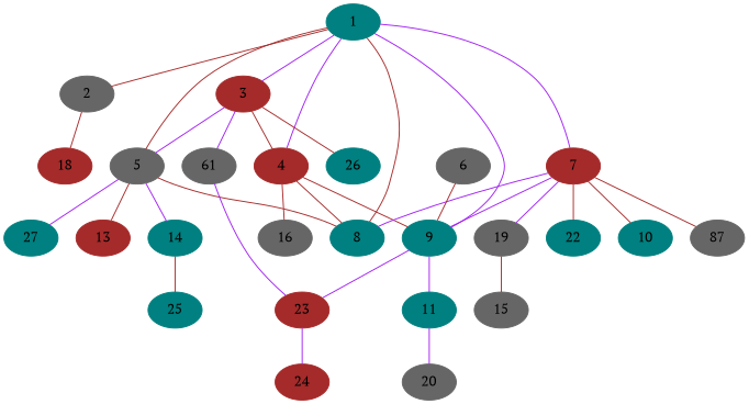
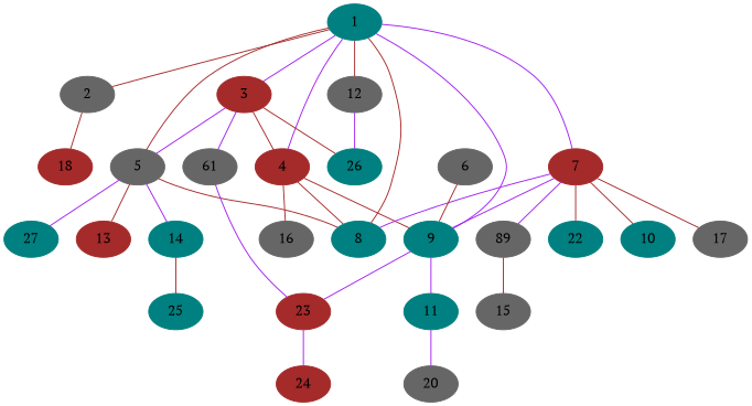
  graph {
    fontname="PT Serif"
    node [color=gray40 fontname="PT Serif" style=filled]
    edge [color=brown fontname="PT Serif" weight=1.0]
    2
    1 [color=teal]
    3 [color=brown]
    4 [color=brown]
    5
    7 [color=brown]
    8 [color=teal]
    9 [color=teal]
+   12
    18 [color=brown]
    n11 [label=61]
    26 [color=teal]
    16
    13 [color=brown]
    14 [color=teal]
    27 [color=teal]
    10 [color=teal]
-   17 [label=87]
-   19
+   17
+   19 [label=89]
    22 [color=teal]
    11 [color=teal]
    23 [color=brown]
    15
    6
    25 [color=teal]
    20
    24 [color=brown]
    2 -- 18
    1 -- 2
    1 -- 3 [color=purple]
    1 -- 4 [color=purple]
    1 -- 5
    1 -- 7 [color=purple]
    1 -- 8
    1 -- 9 [color=purple]
+   1 -- 12 [weight=2.0]
    3 -- 4
    3 -- 5 [color=purple]
    3 -- n11 [color=purple]
    3 -- 26
    4 -- 8
    4 -- 9 [weight=2.0]
    4 -- 16
    5 -- 8
    5 -- 13
    5 -- 14 [color=purple]
    5 -- 27 [color=purple weight=2.0]
    7 -- 8 [color=purple]
    7 -- 9 [color=purple]
    7 -- 10
    7 -- 17
    7 -- 19 [color=purple]
    7 -- 22
    9 -- 11 [color=purple]
    9 -- 23 [color=purple]
+   12 -- 26 [color=purple]
    n11 -- 23 [color=purple]
    14 -- 25
    19 -- 15 [weight=3.0]
    11 -- 20 [color=purple]
    23 -- 24 [color=purple]
    6 -- 9
  }
